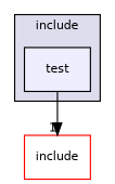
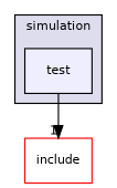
  digraph {
    compound=true
    node [fontname=Helvetica fontsize=10 shape=box]
    n1 [fillcolor="#eeeeff" label=test pencolor=black style=filled]
    n2 [color=red label=include]
    subgraph cluster_1 {
      bgcolor="#ddddee"
      fontname=Helvetica
      fontsize=10
-     label=include
+     label=simulation
      pencolor=black
      n1
    }
    n1 -> n2 [headlabel=1 labeldistance=1.5 labelfontname=Helvetica labelfontsize=10]
  }
